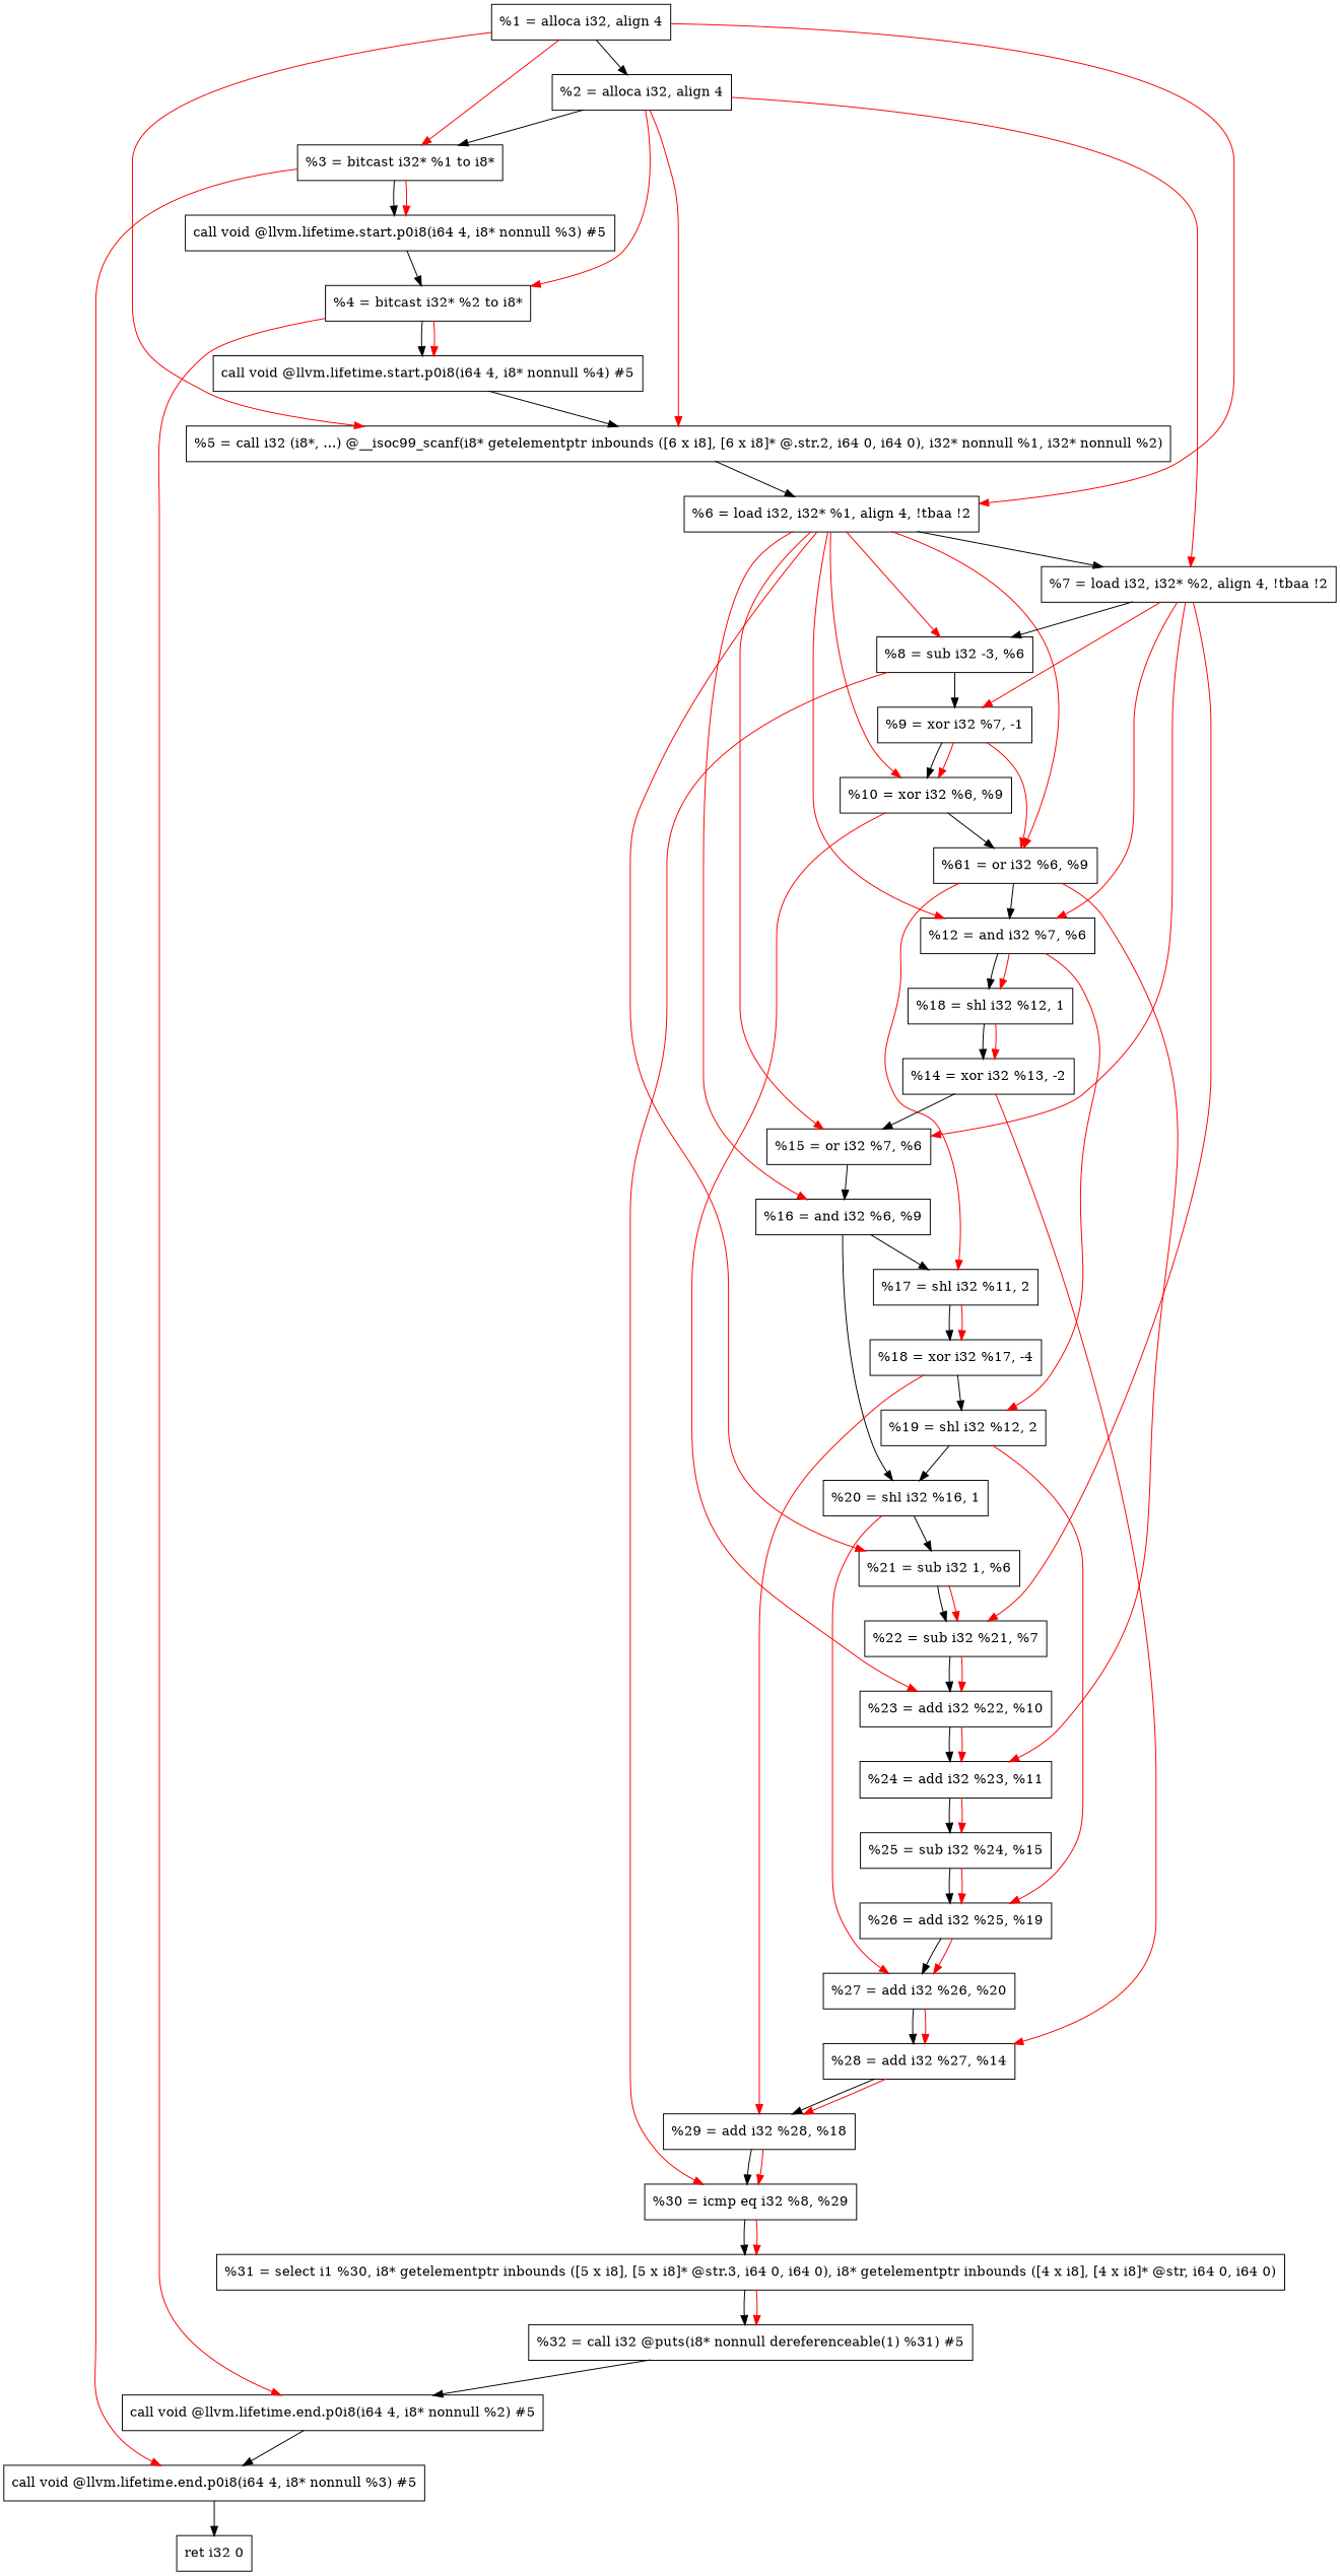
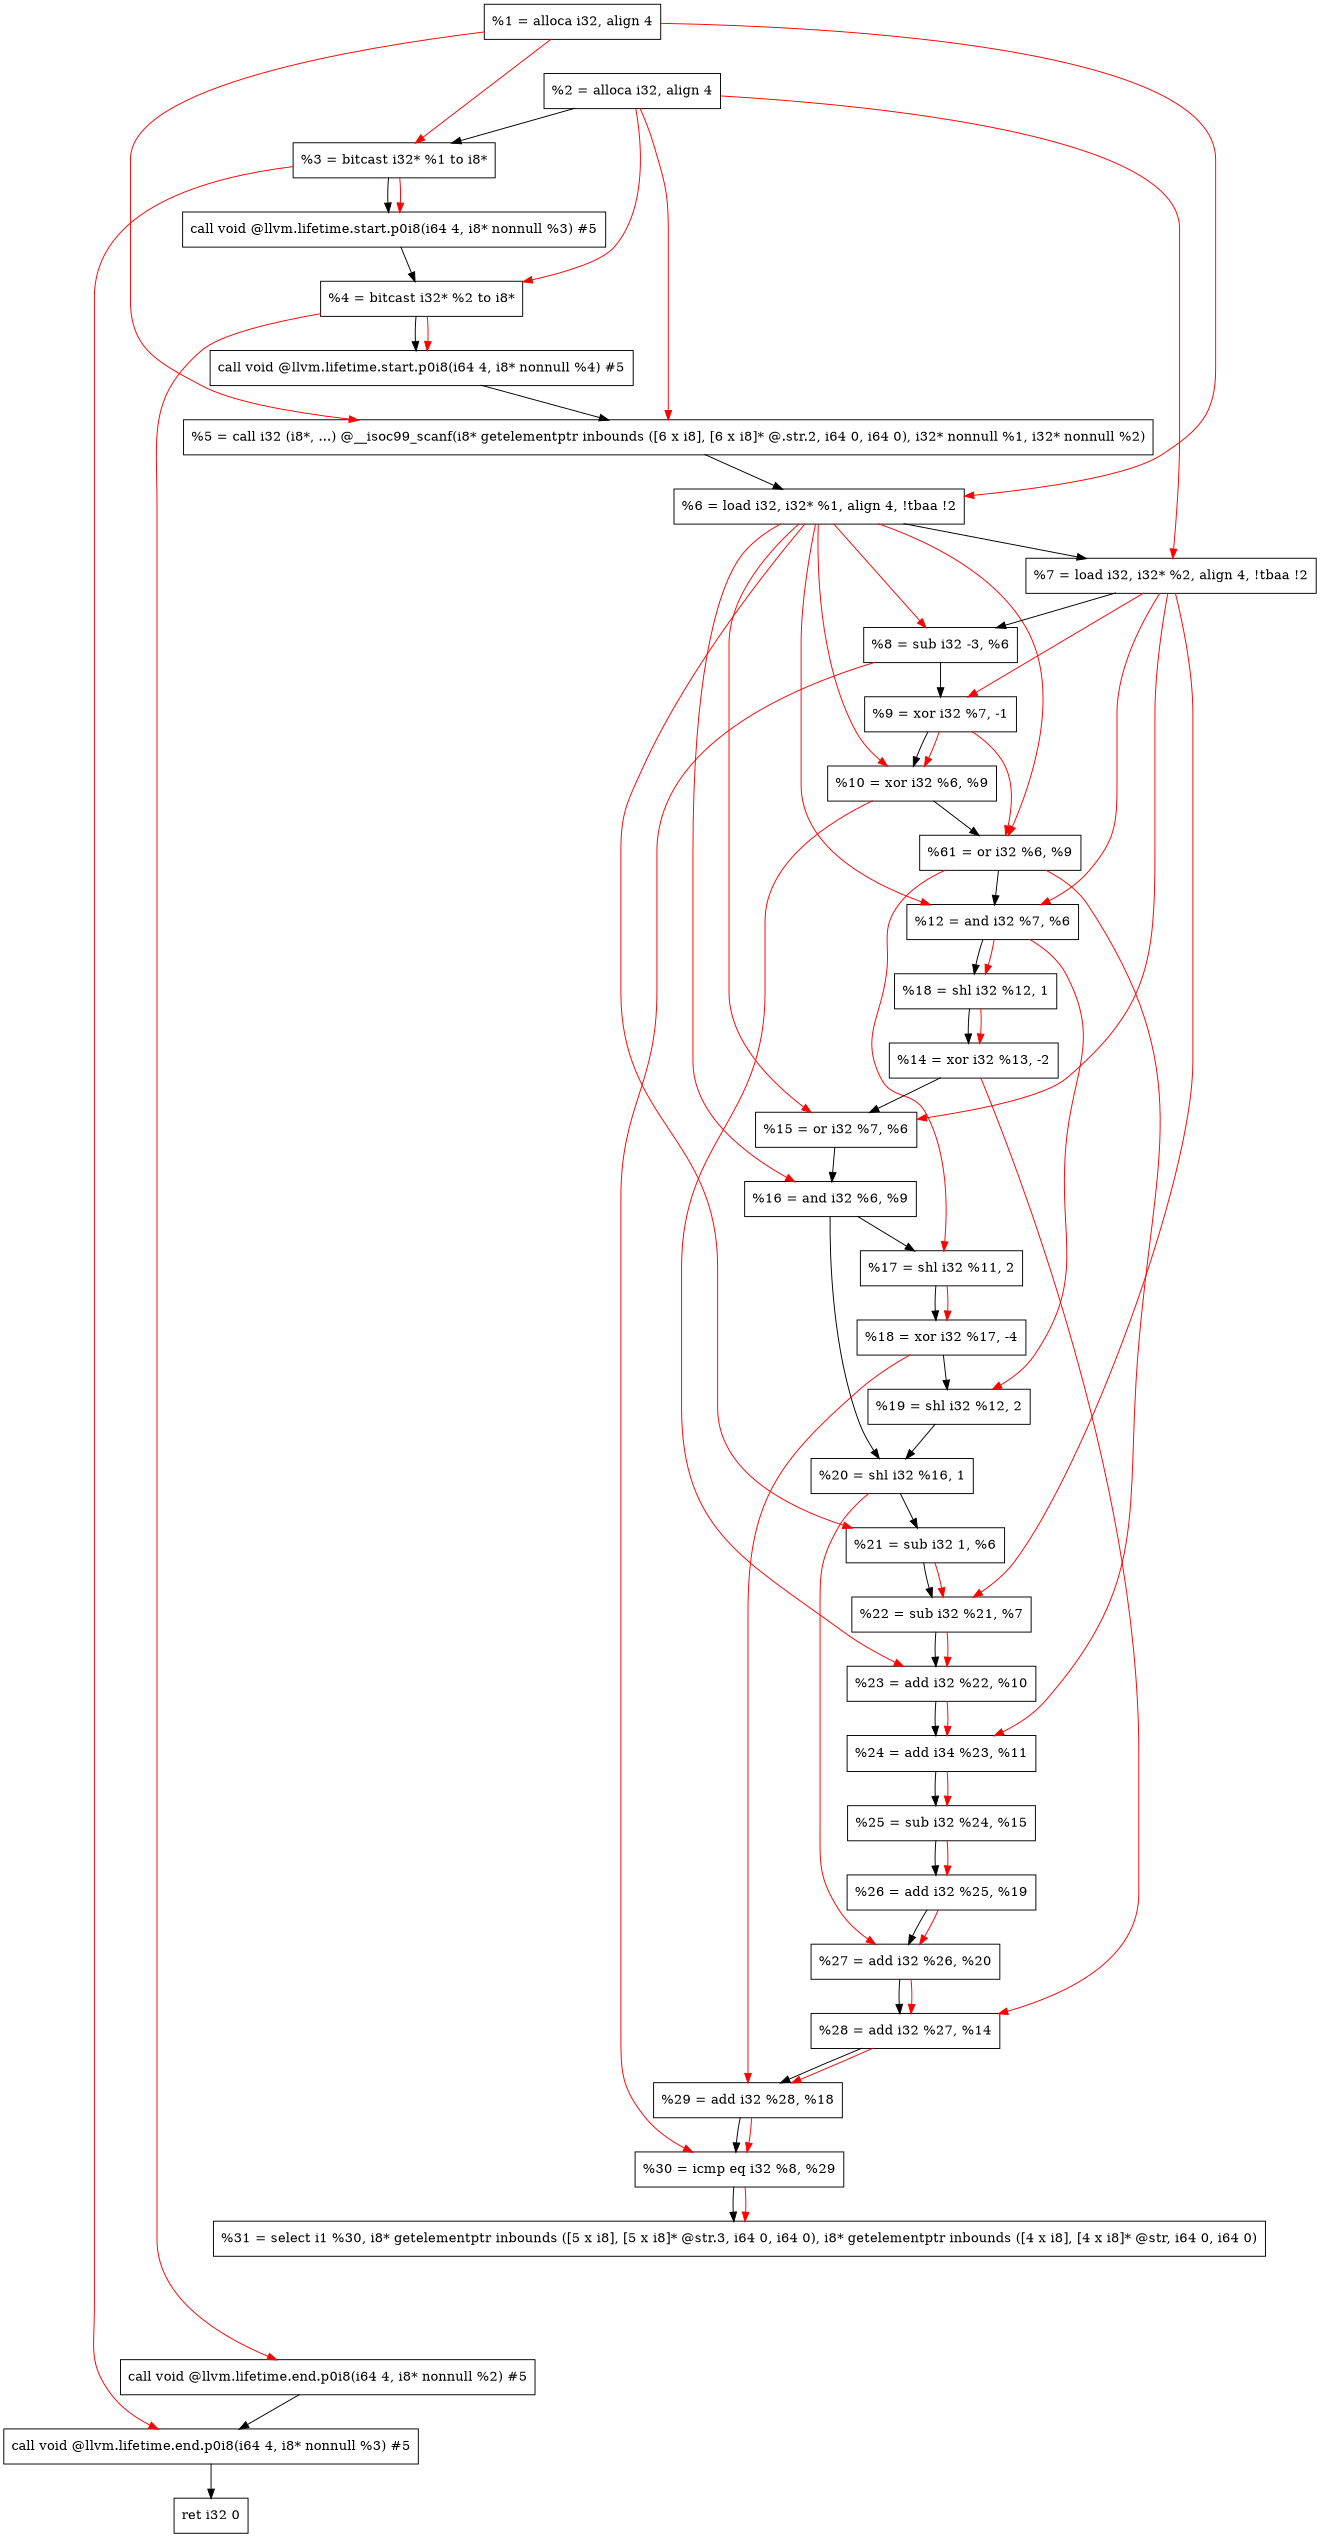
  digraph {
    node [shape=record]
    edge [color=red]
    n1 [label="  %1 = alloca i32, align 4"]
    n2 [label="  %2 = alloca i32, align 4"]
    n3 [label="  %3 = bitcast i32* %1 to i8*"]
    n4 [label="  %5 = call i32 (i8*, ...) @__isoc99_scanf(i8* getelementptr inbounds ([6 x i8], [6 x i8]* @.str.2, i64 0, i64 0), i32* nonnull %1, i32* nonnull %2)"]
    n5 [label="  %6 = load i32, i32* %1, align 4, !tbaa !2"]
    n6 [label="  %4 = bitcast i32* %2 to i8*"]
    n7 [label="  %7 = load i32, i32* %2, align 4, !tbaa !2"]
    n8 [label="  call void @llvm.lifetime.start.p0i8(i64 4, i8* nonnull %3) #5"]
    n9 [label="  call void @llvm.lifetime.end.p0i8(i64 4, i8* nonnull %3) #5"]
    n10 [label="  %8 = sub i32 -3, %6"]
    n11 [label="  %10 = xor i32 %6, %9"]
    n12 [label="%61 = or i32 %6, %9"]
    n13 [label="  %12 = and i32 %7, %6"]
    n14 [label="  %15 = or i32 %7, %6"]
    n15 [label="  %16 = and i32 %6, %9"]
    n16 [label="  %21 = sub i32 1, %6"]
    n17 [label="  call void @llvm.lifetime.start.p0i8(i64 4, i8* nonnull %4) #5"]
    n18 [label="call void @llvm.lifetime.end.p0i8(i64 4, i8* nonnull %2) #5"]
    n19 [label="  %9 = xor i32 %7, -1"]
    n20 [label="  %22 = sub i32 %21, %7"]
    n21 [label="  ret i32 0"]
    n22 [label="  %30 = icmp eq i32 %8, %29"]
    n23 [label="  %23 = add i32 %22, %10"]
    n24 [label="  %17 = shl i32 %11, 2"]
-   n25 [label="  %24 = add i32 %23, %11"]
+   n25 [label="%24 = add i34 %23, %11"]
    n26 [label="%18 = shl i32 %12, 1"]
    n27 [label="  %19 = shl i32 %12, 2"]
    n28 [label="  %20 = shl i32 %16, 1"]
    n29 [label="  %31 = select i1 %30, i8* getelementptr inbounds ([5 x i8], [5 x i8]* @str.3, i64 0, i64 0), i8* getelementptr inbounds ([4 x i8], [4 x i8]* @str, i64 0, i64 0)"]
    n30 [label="  %18 = xor i32 %17, -4"]
    n31 [label="  %25 = sub i32 %24, %15"]
    n32 [label="  %14 = xor i32 %13, -2"]
    n33 [label="  %26 = add i32 %25, %19"]
    n34 [label="  %28 = add i32 %27, %14"]
    n35 [label="  %29 = add i32 %28, %18"]
    n36 [label="  %27 = add i32 %26, %20"]
-   n37 [label="  %32 = call i32 @puts(i8* nonnull dereferenceable(1) %31) #5"]
-   n1 -> n2 [color=""]
    n1 -> n3
    n1 -> n4
    n1 -> n5
    n2 -> n3 [color=""]
    n2 -> n4
    n2 -> n6
    n2 -> n7
    n3 -> n8 [color=""]
    n3 -> n8
    n3 -> n9
    n4 -> n5 [color=""]
    n5 -> n7 [color=""]
    n5 -> n10
    n5 -> n11
    n5 -> n12
    n5 -> n13
    n5 -> n14
    n5 -> n15
    n5 -> n16
    n6 -> n17 [color=""]
    n6 -> n17
    n6 -> n18
    n7 -> n10 [color=""]
    n7 -> n13
    n7 -> n14
    n7 -> n19
    n7 -> n20
    n8 -> n6 [color=""]
    n9 -> n21 [color=""]
    n10 -> n19 [color=""]
    n10 -> n22
    n11 -> n12 [color=""]
    n11 -> n23
    n12 -> n13 [color=""]
    n12 -> n24
    n12 -> n25
    n13 -> n26 [color=""]
    n13 -> n26
    n13 -> n27
    n14 -> n15 [color=""]
    n15 -> n24 [color=""]
    n15 -> n28 [color=black]
    n16 -> n20 [color=""]
    n16 -> n20
    n17 -> n4 [color=""]
    n18 -> n9 [color=""]
    n19 -> n11 [color=""]
    n19 -> n11
    n19 -> n12
    n20 -> n23 [color=""]
    n20 -> n23
    n22 -> n29 [color=""]
    n22 -> n29
    n23 -> n25 [color=""]
    n23 -> n25
    n24 -> n30 [color=""]
    n24 -> n30
    n25 -> n31 [color=""]
    n25 -> n31
    n26 -> n32 [color=""]
    n26 -> n32
    n27 -> n28 [color=""]
-   n27 -> n33
    n28 -> n16 [color=""]
    n28 -> n36
-   n29 -> n37 [color=""]
-   n29 -> n37
    n30 -> n27 [color=""]
    n30 -> n35
    n31 -> n33 [color=""]
    n31 -> n33
    n32 -> n14 [color=""]
    n32 -> n34
    n33 -> n36 [color=""]
    n33 -> n36
    n34 -> n35 [color=""]
    n34 -> n35
    n35 -> n22 [color=""]
    n35 -> n22
    n36 -> n34 [color=""]
    n36 -> n34
-   n37 -> n18 [color=""]
  }
